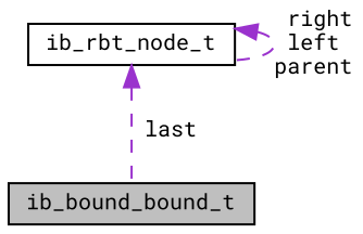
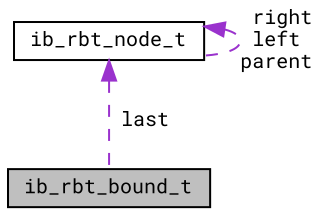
  digraph {
    fontname="Roboto Mono"
    node [color=black fontname="Roboto Mono" fontsize=10 shape=record]
    edge [color=darkorchid3 dir=back fontname="Roboto Mono" fontsize=10 labelfontname=FreeSans labelfontsize=10 style=dashed]
-   n1 [fillcolor=grey75 fontcolor=black height=0.2 label=ib_bound_bound_t style=filled width=0.4]
+   n1 [fillcolor=grey75 fontcolor=black height=0.2 label=ib_rbt_bound_t style=filled width=0.4]
    n2 [height=0.2 label=ib_rbt_node_t width=0.4]
    n2 -> n1 [label=" last"]
    n2 -> n2 [label=" right\nleft\nparent"]
  }
